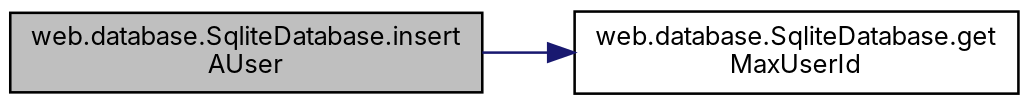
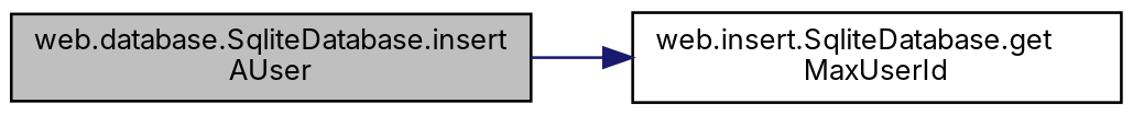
  digraph {
    rankdir=LR
    fontname=Inter
    node [color=black fontname=Inter fontsize=10 shape=record style=filled]
    n1 [fillcolor=grey75 fontcolor=black height=0.2 label="web.database.SqliteDatabase.insert\lAUser" width=0.4]
-   n2 [fillcolor=white height=0.2 label="web.database.SqliteDatabase.get\lMaxUserId" width=0.4]
+   n2 [fillcolor=white height=0.2 label="web.insert.SqliteDatabase.get\lMaxUserId" width=0.4]
    n1 -> n2 [color=midnightblue fontname=Inter fontsize=10 labelfontname=Helvetica labelfontsize=10 style=solid]
  }
